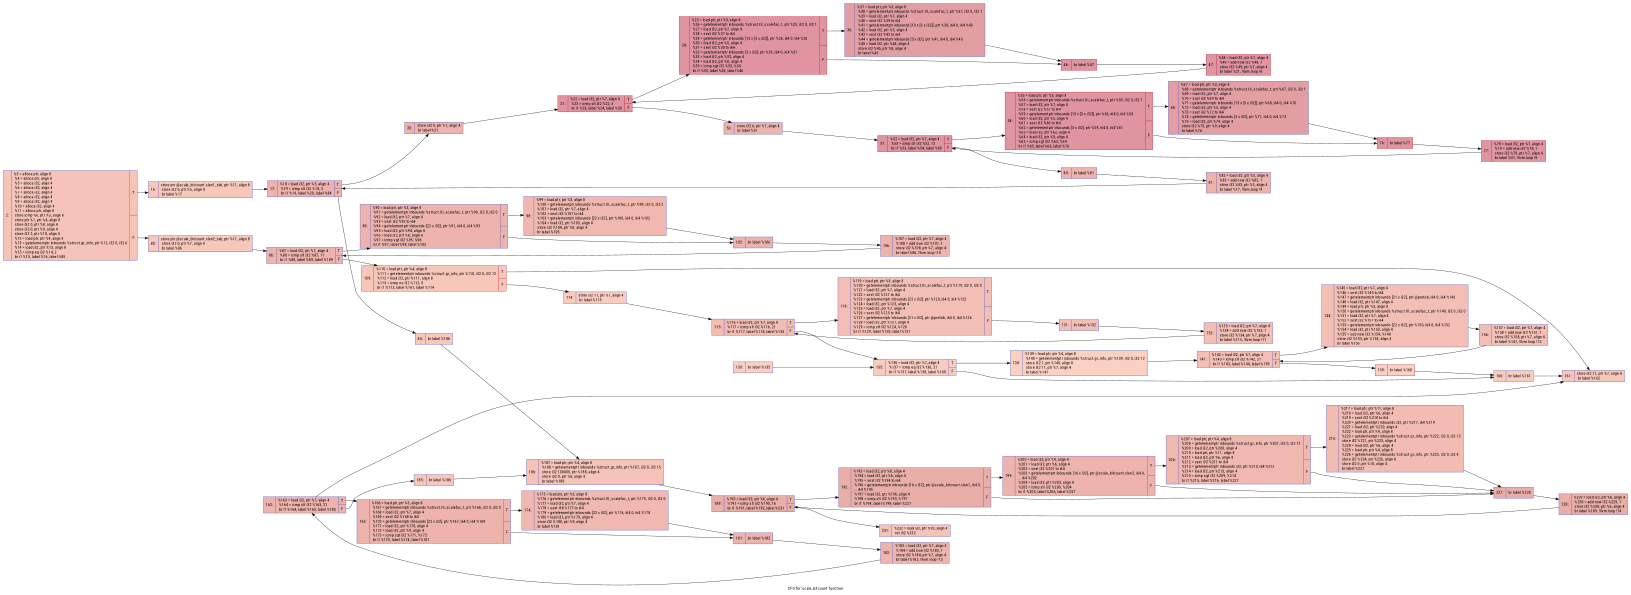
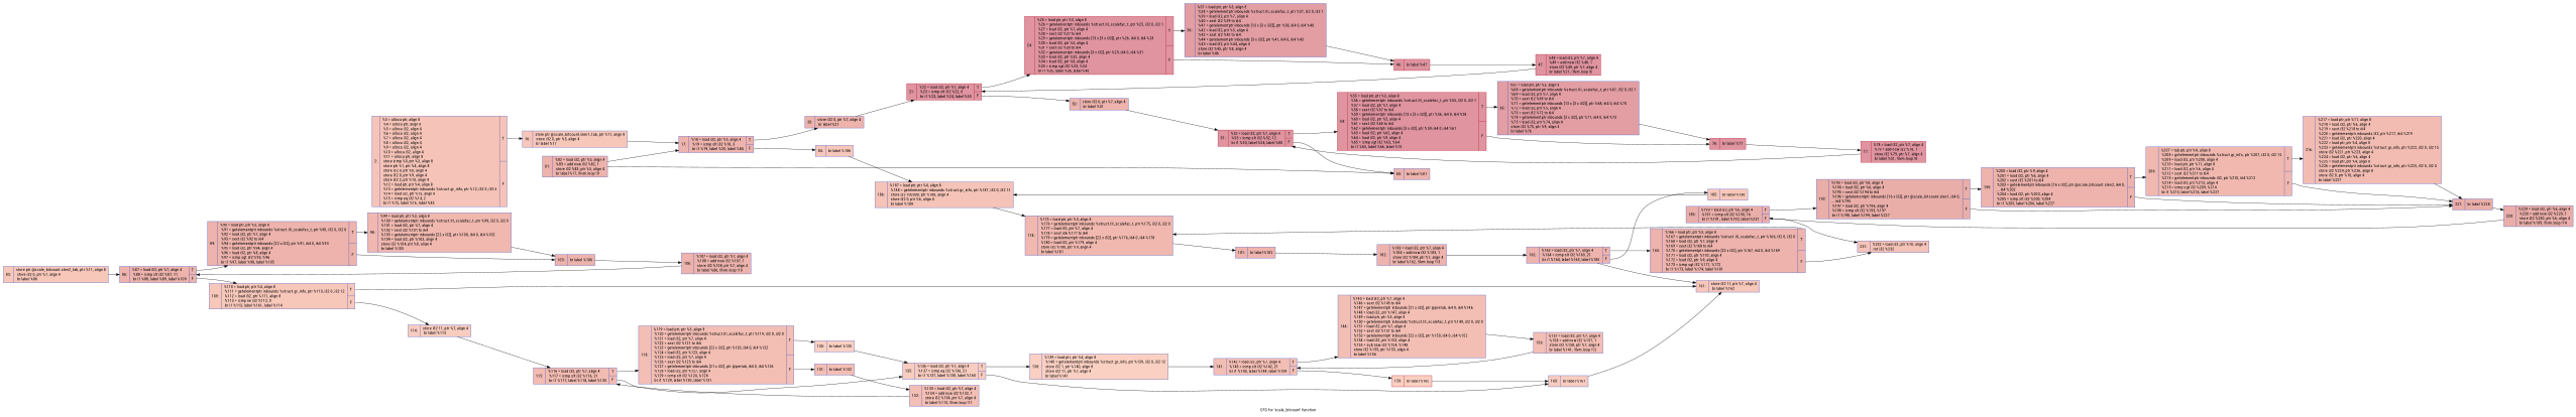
  digraph {
    fontname="Roboto Condensed"
    label="CFG for 'scale_bitcount' function"
    rankdir=LR
    node [color="#3d50c3ff" fillcolor="#d6524470" fontname="Roboto Condensed" shape=record style=filled]
    edge [fontname="Roboto Condensed"]
    n1 [fillcolor="#e8765c70" label="{2:\l|  %3 = alloca ptr, align 8\l  %4 = alloca ptr, align 8\l  %5 = alloca i32, align 4\l  %6 = alloca i32, align 4\l  %7 = alloca i32, align 4\l  %8 = alloca i32, align 4\l  %9 = alloca i32, align 4\l  %10 = alloca i32, align 4\l  %11 = alloca ptr, align 8\l  store icmp %0, ptr %3, align 8\l  store ptr %1, ptr %4, align 8\l  store i32 0, ptr %8, align 4\l  store i32 0, ptr %9, align 4\l  store i32 2, ptr %10, align 4\l  %12 = load ptr, ptr %4, align 8\l  %13 = getelementptr inbounds %struct.gr_info, ptr %12, i32 0, i32 6\l  %14 = load i32, ptr %13, align 8\l  %15 = icmp eq i32 %14, 2\l  br i1 %15, label %16, label %85\l|{<s0>T|<s1>F}}"]
    n2 [fillcolor="#ec7f6370" label="{16:\l|  store ptr @scale_bitcount.slen1_tab, ptr %11, align 8\l  store i32 0, ptr %5, align 4\l  br label %17\l}"]
    n3 [fillcolor="#ec7f6370" label="{85:\l|  store ptr @scale_bitcount.slen2_tab, ptr %11, align 8\l  store i32 0, ptr %7, align 4\l  br label %86\l}"]
    n4 [label="{17:\l|  %18 = load i32, ptr %5, align 4\l  %19 = icmp slt i32 %18, 3\l  br i1 %19, label %20, label %84\l|{<s0>T|<s1>F}}"]
    n5 [label="{86:\l|  %87 = load i32, ptr %7, align 4\l  %88 = icmp slt i32 %87, 11\l  br i1 %88, label %89, label %109\l|{<s0>T|<s1>F}}"]
    n6 [label="{20:\l|  store i32 0, ptr %7, align 4\l  br label %21\l}"]
    n7 [fillcolor="#ec7f6370" label="{84:\l|  br label %186\l}"]
    n8 [label="{89:\l|  %90 = load ptr, ptr %3, align 8\l  %91 = getelementptr inbounds %struct.III_scalefac_t, ptr %90, i32 0, i32 0\l  %92 = load i32, ptr %7, align 4\l  %93 = sext i32 %92 to i64\l  %94 = getelementptr inbounds [22 x i32], ptr %91, i64 0, i64 %93\l  %95 = load i32, ptr %94, align 4\l  %96 = load i32, ptr %8, align 4\l  %97 = icmp sgt i32 %95, %96\l  br i1 %97, label %98, label %105\l|{<s0>T|<s1>F}}"]
-   n9 [color="#b70d28ff" fillcolor="#ec7f6370" label="{109:\l|  %110 = load ptr, ptr %4, align 8\l  %111 = getelementptr inbounds %struct.gr_info, ptr %110, i32 0, i32 12\l  %112 = load i32, ptr %111, align 8\l  %113 = icmp ne i32 %112, 0\l  br i1 %113, label %161, label %114\l|{<s0>T|<s1>F}}"]
+   n9 [fillcolor="#ec7f6370" label="{109:\l|  %110 = load ptr, ptr %4, align 8\l  %111 = getelementptr inbounds %struct.gr_info, ptr %110, i32 0, i32 12\l  %112 = load i32, ptr %111, align 8\l  %113 = icmp ne i32 %112, 0\l  br i1 %113, label %161, label %114\l|{<s0>T|<s1>F}}"]
    n10 [color="#b70d28ff" fillcolor="#b70d2870" label="{21:\l|  %22 = load i32, ptr %7, align 4\l  %23 = icmp slt i32 %22, 6\l  br i1 %23, label %24, label %50\l|{<s0>T|<s1>F}}"]
    n11 [fillcolor="#e8765c70" label="{186:\l|  %187 = load ptr, ptr %4, align 8\l  %188 = getelementptr inbounds %struct.gr_info, ptr %187, i32 0, i32 15\l  store i32 100000, ptr %188, align 4\l  store i32 0, ptr %6, align 4\l  br label %189\l}"]
    n12 [color="#b70d28ff" fillcolor="#b70d2870" label="{24:\l|  %25 = load ptr, ptr %3, align 8\l  %26 = getelementptr inbounds %struct.III_scalefac_t, ptr %25, i32 0, i32 1\l  %27 = load i32, ptr %7, align 4\l  %28 = sext i32 %27 to i64\l  %29 = getelementptr inbounds [13 x [3 x i32]], ptr %26, i64 0, i64 %28\l  %30 = load i32, ptr %5, align 4\l  %31 = sext i32 %30 to i64\l  %32 = getelementptr inbounds [3 x i32], ptr %29, i64 0, i64 %31\l  %33 = load i32, ptr %32, align 4\l  %34 = load i32, ptr %8, align 4\l  %35 = icmp sgt i32 %33, %34\l  br i1 %35, label %36, label %46\l|{<s0>T|<s1>F}}"]
    n13 [label="{50:\l|  store i32 6, ptr %7, align 4\l  br label %51\l}"]
    n14 [fillcolor="#d0473d70" label="{189:\l|  %190 = load i32, ptr %6, align 4\l  %191 = icmp slt i32 %190, 16\l  br i1 %191, label %192, label %231\l|{<s0>T|<s1>F}}"]
    n15 [fillcolor="#be242e70" label="{36:\l|  %37 = load ptr, ptr %3, align 8\l  %38 = getelementptr inbounds %struct.III_scalefac_t, ptr %37, i32 0, i32 1\l  %39 = load i32, ptr %7, align 4\l  %40 = sext i32 %39 to i64\l  %41 = getelementptr inbounds [13 x [3 x i32]], ptr %38, i64 0, i64 %40\l  %42 = load i32, ptr %5, align 4\l  %43 = sext i32 %42 to i64\l  %44 = getelementptr inbounds [3 x i32], ptr %41, i64 0, i64 %43\l  %45 = load i32, ptr %44, align 4\l  store i32 %45, ptr %8, align 4\l  br label %46\l}"]
    n16 [color="#b70d28ff" fillcolor="#b70d2870" label="{46:\l|  br label %47\l}"]
    n17 [color="#b70d28ff" fillcolor="#b70d2870" label="{51:\l|  %52 = load i32, ptr %7, align 4\l  %53 = icmp slt i32 %52, 12\l  br i1 %53, label %54, label %80\l|{<s0>T|<s1>F}}"]
    n18 [color="#b70d28ff" fillcolor="#b70d2870" label="{47:\l|  %48 = load i32, ptr %7, align 4\l  %49 = add nsw i32 %48, 1\l  store i32 %49, ptr %7, align 4\l  br label %21, !llvm.loop !6\l}"]
    n19 [color="#b70d28ff" fillcolor="#b70d2870" label="{54:\l|  %55 = load ptr, ptr %3, align 8\l  %56 = getelementptr inbounds %struct.III_scalefac_t, ptr %55, i32 0, i32 1\l  %57 = load i32, ptr %7, align 4\l  %58 = sext i32 %57 to i64\l  %59 = getelementptr inbounds [13 x [3 x i32]], ptr %56, i64 0, i64 %58\l  %60 = load i32, ptr %5, align 4\l  %61 = sext i32 %60 to i64\l  %62 = getelementptr inbounds [3 x i32], ptr %59, i64 0, i64 %61\l  %63 = load i32, ptr %62, align 4\l  %64 = load i32, ptr %9, align 4\l  %65 = icmp sgt i32 %63, %64\l  br i1 %65, label %66, label %76\l|{<s0>T|<s1>F}}"]
    n20 [label="{80:\l|  br label %81\l}"]
    n21 [fillcolor="#be242e70" label="{66:\l|  %67 = load ptr, ptr %3, align 8\l  %68 = getelementptr inbounds %struct.III_scalefac_t, ptr %67, i32 0, i32 1\l  %69 = load i32, ptr %7, align 4\l  %70 = sext i32 %69 to i64\l  %71 = getelementptr inbounds [13 x [3 x i32]], ptr %68, i64 0, i64 %70\l  %72 = load i32, ptr %5, align 4\l  %73 = sext i32 %72 to i64\l  %74 = getelementptr inbounds [3 x i32], ptr %71, i64 0, i64 %73\l  %75 = load i32, ptr %74, align 4\l  store i32 %75, ptr %9, align 4\l  br label %76\l}"]
    n22 [color="#b70d28ff" fillcolor="#b70d2870" label="{76:\l|  br label %77\l}"]
    n23 [label="{81:\l|  %82 = load i32, ptr %5, align 4\l  %83 = add nsw i32 %82, 1\l  store i32 %83, ptr %5, align 4\l  br label %17, !llvm.loop !9\l}"]
    n24 [color="#b70d28ff" fillcolor="#b70d2870" label="{77:\l|  %78 = load i32, ptr %7, align 4\l  %79 = add nsw i32 %78, 1\l  store i32 %79, ptr %7, align 4\l  br label %51, !llvm.loop !8\l}"]
    n25 [fillcolor="#d0473d70" label="{192:\l|  %193 = load i32, ptr %8, align 4\l  %194 = load i32, ptr %6, align 4\l  %195 = sext i32 %194 to i64\l  %196 = getelementptr inbounds [16 x i32], ptr @scale_bitcount.slen1, i64 0,\l... i64 %195\l  %197 = load i32, ptr %196, align 4\l  %198 = icmp slt i32 %193, %197\l  br i1 %198, label %199, label %227\l|{<s0>T|<s1>F}}"]
    n26 [fillcolor="#e8765c70" label="{231:\l|  %232 = load i32, ptr %10, align 4\l  ret i32 %232\l}"]
    n27 [fillcolor="#dc5d4a70" label="{98:\l|  %99 = load ptr, ptr %3, align 8\l  %100 = getelementptr inbounds %struct.III_scalefac_t, ptr %99, i32 0, i32 0\l  %101 = load i32, ptr %7, align 4\l  %102 = sext i32 %101 to i64\l  %103 = getelementptr inbounds [22 x i32], ptr %100, i64 0, i64 %102\l  %104 = load i32, ptr %103, align 4\l  store i32 %104, ptr %8, align 4\l  br label %105\l}"]
    n28 [label="{105:\l|  br label %106\l}"]
    n29 [fillcolor="#ec7f6370" label="{161:\l|  store i32 11, ptr %7, align 4\l  br label %162\l}"]
    n30 [fillcolor="#f08b6e70" label="{114:\l|  store i32 11, ptr %7, align 4\l  br label %115\l}"]
    n31 [label="{106:\l|  %107 = load i32, ptr %7, align 4\l  %108 = add nsw i32 %107, 1\l  store i32 %108, ptr %7, align 4\l  br label %86, !llvm.loop !10\l}"]
    n32 [fillcolor="#e1675170" label="{115:\l|  %116 = load i32, ptr %7, align 4\l  %117 = icmp slt i32 %116, 21\l  br i1 %117, label %118, label %135\l|{<s0>T|<s1>F}}"]
    n33 [label="{162:\l|  %163 = load i32, ptr %7, align 4\l  %164 = icmp slt i32 %163, 21\l  br i1 %164, label %165, label %185\l|{<s0>T|<s1>F}}"]
    n34 [label="{165:\l|  %166 = load ptr, ptr %3, align 8\l  %167 = getelementptr inbounds %struct.III_scalefac_t, ptr %166, i32 0, i32 0\l  %168 = load i32, ptr %7, align 4\l  %169 = sext i32 %168 to i64\l  %170 = getelementptr inbounds [22 x i32], ptr %167, i64 0, i64 %169\l  %171 = load i32, ptr %170, align 4\l  %172 = load i32, ptr %9, align 4\l  %173 = icmp sgt i32 %171, %172\l  br i1 %173, label %174, label %181\l|{<s0>T|<s1>F}}"]
    n35 [fillcolor="#ec7f6370" label="{185:\l|  br label %186\l}"]
    n36 [fillcolor="#e36c5570" label="{118:\l|  %119 = load ptr, ptr %3, align 8\l  %120 = getelementptr inbounds %struct.III_scalefac_t, ptr %119, i32 0, i32 0\l  %121 = load i32, ptr %7, align 4\l  %122 = sext i32 %121 to i64\l  %123 = getelementptr inbounds [22 x i32], ptr %120, i64 0, i64 %122\l  %124 = load i32, ptr %123, align 4\l  %125 = load i32, ptr %7, align 4\l  %126 = sext i32 %125 to i64\l  %127 = getelementptr inbounds [21 x i32], ptr @pretab, i64 0, i64 %126\l  %128 = load i32, ptr %127, align 4\l  %129 = icmp slt i32 %124, %128\l  br i1 %129, label %130, label %131\l|{<s0>T|<s1>F}}"]
    n37 [fillcolor="#f08b6e70" label="{135:\l|  %136 = load i32, ptr %7, align 4\l  %137 = icmp eq i32 %136, 21\l  br i1 %137, label %138, label %160\l|{<s0>T|<s1>F}}"]
    n38 [fillcolor="#f3947570" label="{130:\l|  br label %135\l}"]
    n39 [fillcolor="#e36c5570" label="{131:\l|  br label %132\l}"]
    n40 [fillcolor="#f3947570" label="{138:\l|  %139 = load ptr, ptr %4, align 8\l  %140 = getelementptr inbounds %struct.gr_info, ptr %139, i32 0, i32 12\l  store i32 1, ptr %140, align 8\l  store i32 11, ptr %7, align 4\l  br label %141\l}"]
    n41 [fillcolor="#f08b6e70" label="{160:\l|  br label %161\l}"]
    n42 [fillcolor="#e36c5570" label="{132:\l|  %133 = load i32, ptr %7, align 4\l  %134 = add nsw i32 %133, 1\l  store i32 %134, ptr %7, align 4\l  br label %115, !llvm.loop !11\l}"]
    n43 [fillcolor="#e36c5570" label="{141:\l|  %142 = load i32, ptr %7, align 4\l  %143 = icmp slt i32 %142, 21\l  br i1 %143, label %144, label %159\l|{<s0>T|<s1>F}}"]
    n44 [fillcolor="#e36c5570" label="{144:\l|  %145 = load i32, ptr %7, align 4\l  %146 = sext i32 %145 to i64\l  %147 = getelementptr inbounds [21 x i32], ptr @pretab, i64 0, i64 %146\l  %148 = load i32, ptr %147, align 4\l  %149 = load ptr, ptr %3, align 8\l  %150 = getelementptr inbounds %struct.III_scalefac_t, ptr %149, i32 0, i32 0\l  %151 = load i32, ptr %7, align 4\l  %152 = sext i32 %151 to i64\l  %153 = getelementptr inbounds [22 x i32], ptr %150, i64 0, i64 %152\l  %154 = load i32, ptr %153, align 4\l  %155 = sub nsw i32 %154, %148\l  store i32 %155, ptr %153, align 4\l  br label %156\l}"]
    n45 [color="#b70d28ff" fillcolor="#f3947570" label="{159:\l|  br label %160\l}"]
    n46 [fillcolor="#e36c5570" label="{156:\l|  %157 = load i32, ptr %7, align 4\l  %158 = add nsw i32 %157, 1\l  store i32 %158, ptr %7, align 4\l  br label %141, !llvm.loop !12\l}"]
    n47 [fillcolor="#dc5d4a70" label="{174:\l|  %175 = load ptr, ptr %3, align 8\l  %176 = getelementptr inbounds %struct.III_scalefac_t, ptr %175, i32 0, i32 0\l  %177 = load i32, ptr %7, align 4\l  %178 = sext i36 %177 to i64\l  %179 = getelementptr inbounds [22 x i32], ptr %176, i64 0, i64 %178\l  %180 = load i32, ptr %179, align 4\l  store i32 %180, ptr %9, align 4\l  br label %181\l}"]
    n48 [label="{181:\l|  br label %182\l}"]
    n49 [label="{182:\l|  %183 = load i32, ptr %7, align 4\l  %184 = add nsw i32 %183, 1\l  store i32 %184, ptr %7, align 4\l  br label %162, !llvm.loop !13\l}"]
-   n50 [label="{199:\l|  %200 = load i32, ptr %9, align 4\l  %201 = load i32, ptr %6, align 4\l  %202 = sext i32 %201 to i64\l  %203 = getelementptr inbounds [16 x i32], ptr @scale_bitcount.slen2, i64 0,\l... i64 %202\l  %204 = load i32, ptr %203, align 4\l  %205 = icmp slt i32 %200, %204\l  br i1 %205, label %206, label %257\l|{<s0>T|<s1>F}}"]
+   n50 [label="{199:\l|  %200 = load i32, ptr %9, align 4\l  %201 = load i32, ptr %6, align 4\l  %202 = sext i32 %201 to i64\l  %203 = getelementptr inbounds [16 x i32], ptr @scale_bitcount.slen2, i64 0,\l... i64 %202\l  %204 = load i32, ptr %203, align 4\l  %205 = icmp slt i32 %200, %204\l  br i1 %205, label %206, label %227\l|{<s0>T|<s1>F}}"]
    n51 [fillcolor="#d0473d70" label="{227:\l|  br label %228\l}"]
-   n52 [fillcolor="#dc5d4a70" label="{206:\l|  %207 = load ptr, ptr %4, align 8\l  %208 = getelementptr inbounds %struct.gr_info, ptr %207, i32 0, i32 15\l  %209 = load i32, ptr %208, align 4\l  %210 = load ptr, ptr %11, align 8\l  %211 = load i32, ptr %6, align 4\l  %212 = sext i32 %211 to i64\l  %213 = getelementptr inbounds i32, ptr %210, i64 %212\l  %214 = load i32, ptr %213, align 4\l  %215 = icmp sgt i32 %209, %214\l  br i1 %215, label %216, label %227\l|{<s0>T|<s1>F}}"]
+   n52 [fillcolor="#dc5d4a70" label="{206:\l|  %207 = tab ptr, ptr %4, align 8\l  %208 = getelementptr inbounds %struct.gr_info, ptr %207, i32 0, i32 15\l  %209 = load i32, ptr %208, align 4\l  %210 = load ptr, ptr %11, align 8\l  %211 = load i32, ptr %6, align 4\l  %212 = sext i32 %211 to i64\l  %213 = getelementptr inbounds i32, ptr %210, i64 %212\l  %214 = load i32, ptr %213, align 4\l  %215 = icmp sgt i32 %209, %214\l  br i1 %215, label %216, label %227\l|{<s0>T|<s1>F}}"]
    n53 [fillcolor="#d0473d70" label="{228:\l|  %229 = load i32, ptr %6, align 4\l  %230 = add nsw i32 %229, 1\l  store i32 %230, ptr %6, align 4\l  br label %189, !llvm.loop !14\l}"]
    n54 [fillcolor="#e1675170" label="{216:\l|  %217 = load ptr, ptr %11, align 8\l  %218 = load i32, ptr %6, align 4\l  %219 = sext i32 %218 to i64\l  %220 = getelementptr inbounds i32, ptr %217, i64 %219\l  %221 = load i32, ptr %220, align 4\l  %222 = load ptr, ptr %4, align 8\l  %223 = getelementptr inbounds %struct.gr_info, ptr %222, i32 0, i32 15\l  store i32 %221, ptr %223, align 4\l  %224 = load i32, ptr %6, align 4\l  %225 = load ptr, ptr %4, align 8\l  %226 = getelementptr inbounds %struct.gr_info, ptr %225, i32 0, i32 4\l  store i32 %224, ptr %226, align 8\l  store i32 0, ptr %10, align 4\l  br label %227\l}"]
    n1 -> n2 [tailport=s0]
-   n1 -> n3 [tailport=s1]
    n2 -> n4
    n3 -> n5
    n4 -> n6 [tailport=s0]
    n4 -> n7 [tailport=s1]
    n5 -> n8 [tailport=s0]
    n5 -> n9 [tailport=s1]
    n6 -> n10
    n7 -> n11
    n8 -> n27 [tailport=s0]
    n8 -> n28 [tailport=s1]
    n9 -> n29 [tailport=s0]
    n9 -> n30 [tailport=s1]
    n10 -> n12 [tailport=s0]
    n10 -> n13 [tailport=s1]
-   n11 -> n14
+   n11 -> n47
    n12 -> n15 [tailport=s0]
    n12 -> n16 [tailport=s1]
    n13 -> n17
    n14 -> n25 [tailport=s0]
    n14 -> n26 [tailport=s1]
    n15 -> n16
    n16 -> n18
    n17 -> n19 [tailport=s0]
    n17 -> n20 [tailport=s1]
    n18 -> n10
    n19 -> n21 [tailport=s0]
    n19 -> n22 [tailport=s1]
-   n20 -> n23
+   n23 -> n20
    n21 -> n22
    n22 -> n24
    n23 -> n4
    n24 -> n17
    n25 -> n50 [tailport=s0]
    n25 -> n51 [tailport=s1]
    n27 -> n28
    n28 -> n31
    n30 -> n32
    n31 -> n5
    n32 -> n36 [tailport=s0]
    n32 -> n37 [tailport=s1]
    n33 -> n29
    n33 -> n34 [tailport=s0]
    n33 -> n35 [tailport=s1]
    n34 -> n47 [tailport=s0]
-   n34 -> n48 [tailport=s1]
+   n34 -> n26 [tailport=s1]
    n35 -> n11
+   n36 -> n38 [tailport=s0]
    n36 -> n39 [tailport=s1]
    n37 -> n40 [tailport=s0]
    n37 -> n41 [tailport=s1]
    n38 -> n37
    n39 -> n42
    n40 -> n43
    n41 -> n29
    n42 -> n32
    n43 -> n44 [tailport=s0]
    n43 -> n45 [tailport=s1]
    n44 -> n46
    n45 -> n41
    n46 -> n43
    n47 -> n48
    n48 -> n49
    n49 -> n33
    n50 -> n51 [tailport=s1]
    n50 -> n52 [tailport=s0]
    n51 -> n53
    n52 -> n51 [tailport=s1]
    n52 -> n54 [tailport=s0]
    n53 -> n14
    n54 -> n51
  }
